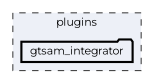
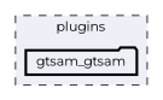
  digraph {
    compound=true
    fontname=Montserrat
-   n1 [color=black fillcolor="#edf0f7" fontname=Montserrat fontsize=10 height=0.2 label=gtsam_integrator shape=folder style="filled,bold" width=0.4]
+   n1 [color=black fillcolor="#edf0f7" fontname=Montserrat fontsize=10 height=0.2 label=gtsam_gtsam shape=folder style="filled,bold" width=0.4]
    subgraph cluster_1 {
      bgcolor="#edf0f7"
      fontsize=10
      label=plugins
      pencolor=grey25
      style="filled,dashed"
      n1
    }
  }
